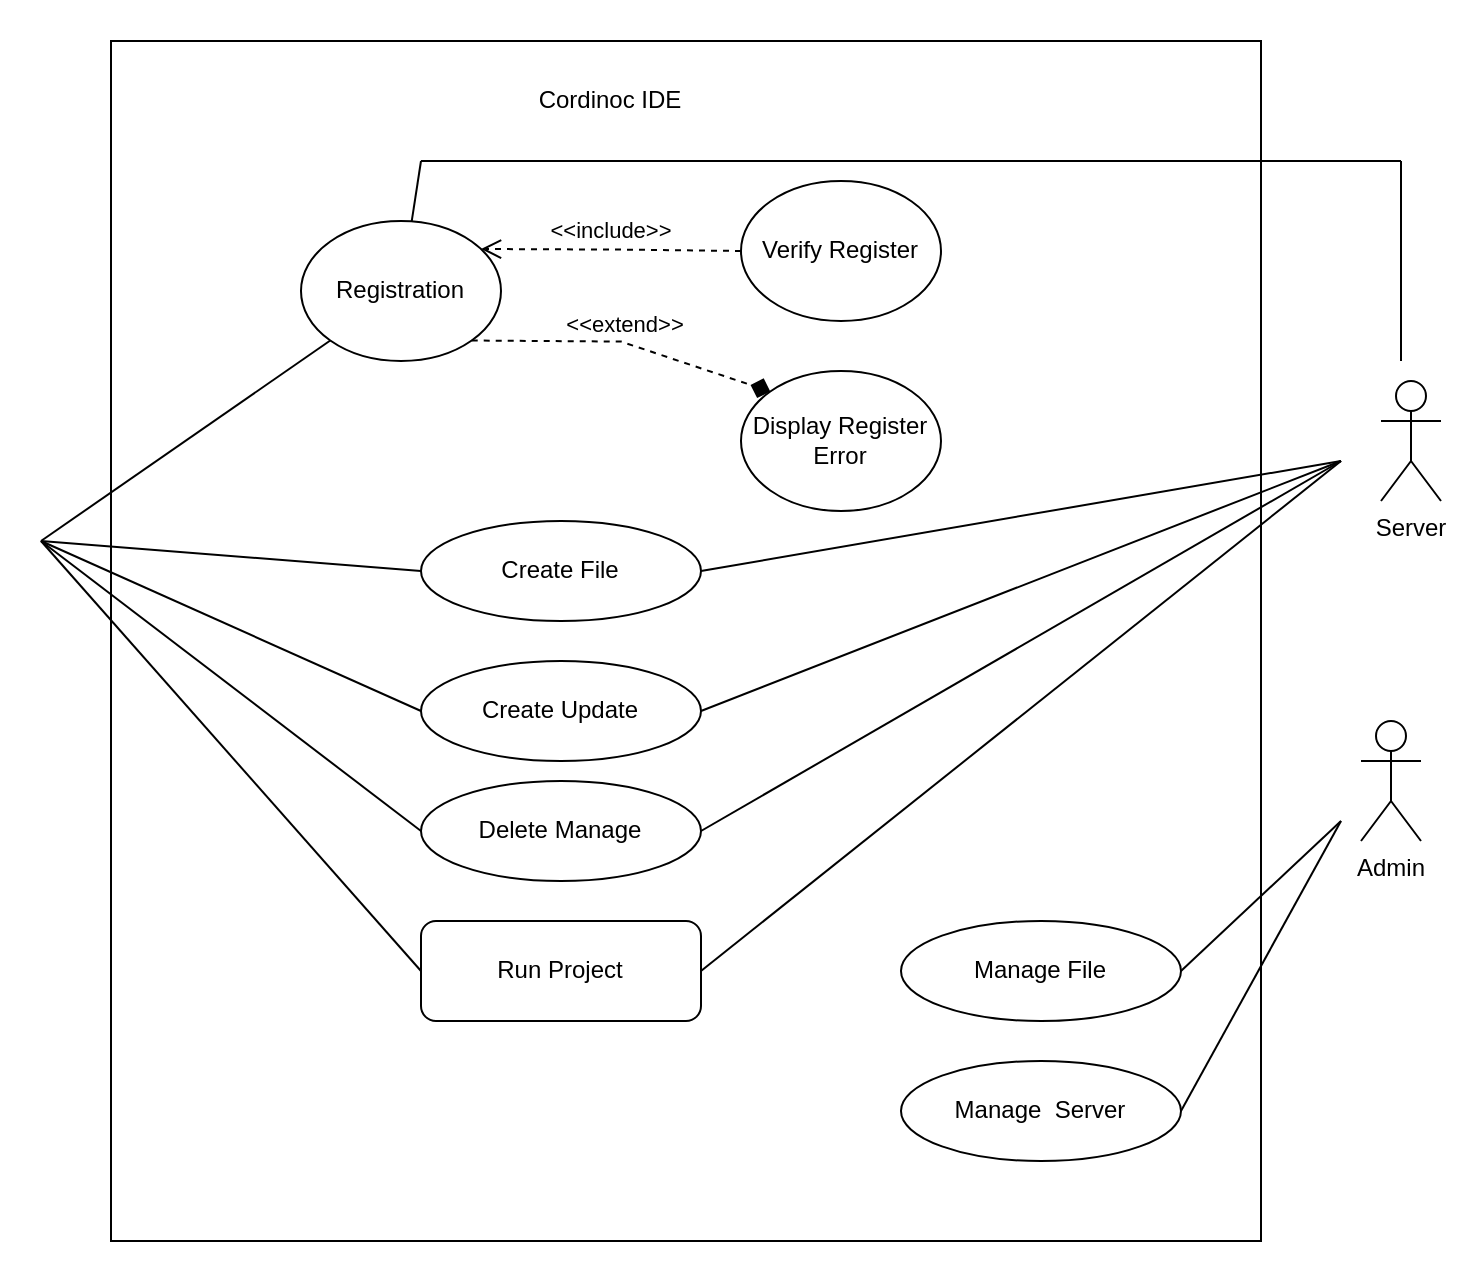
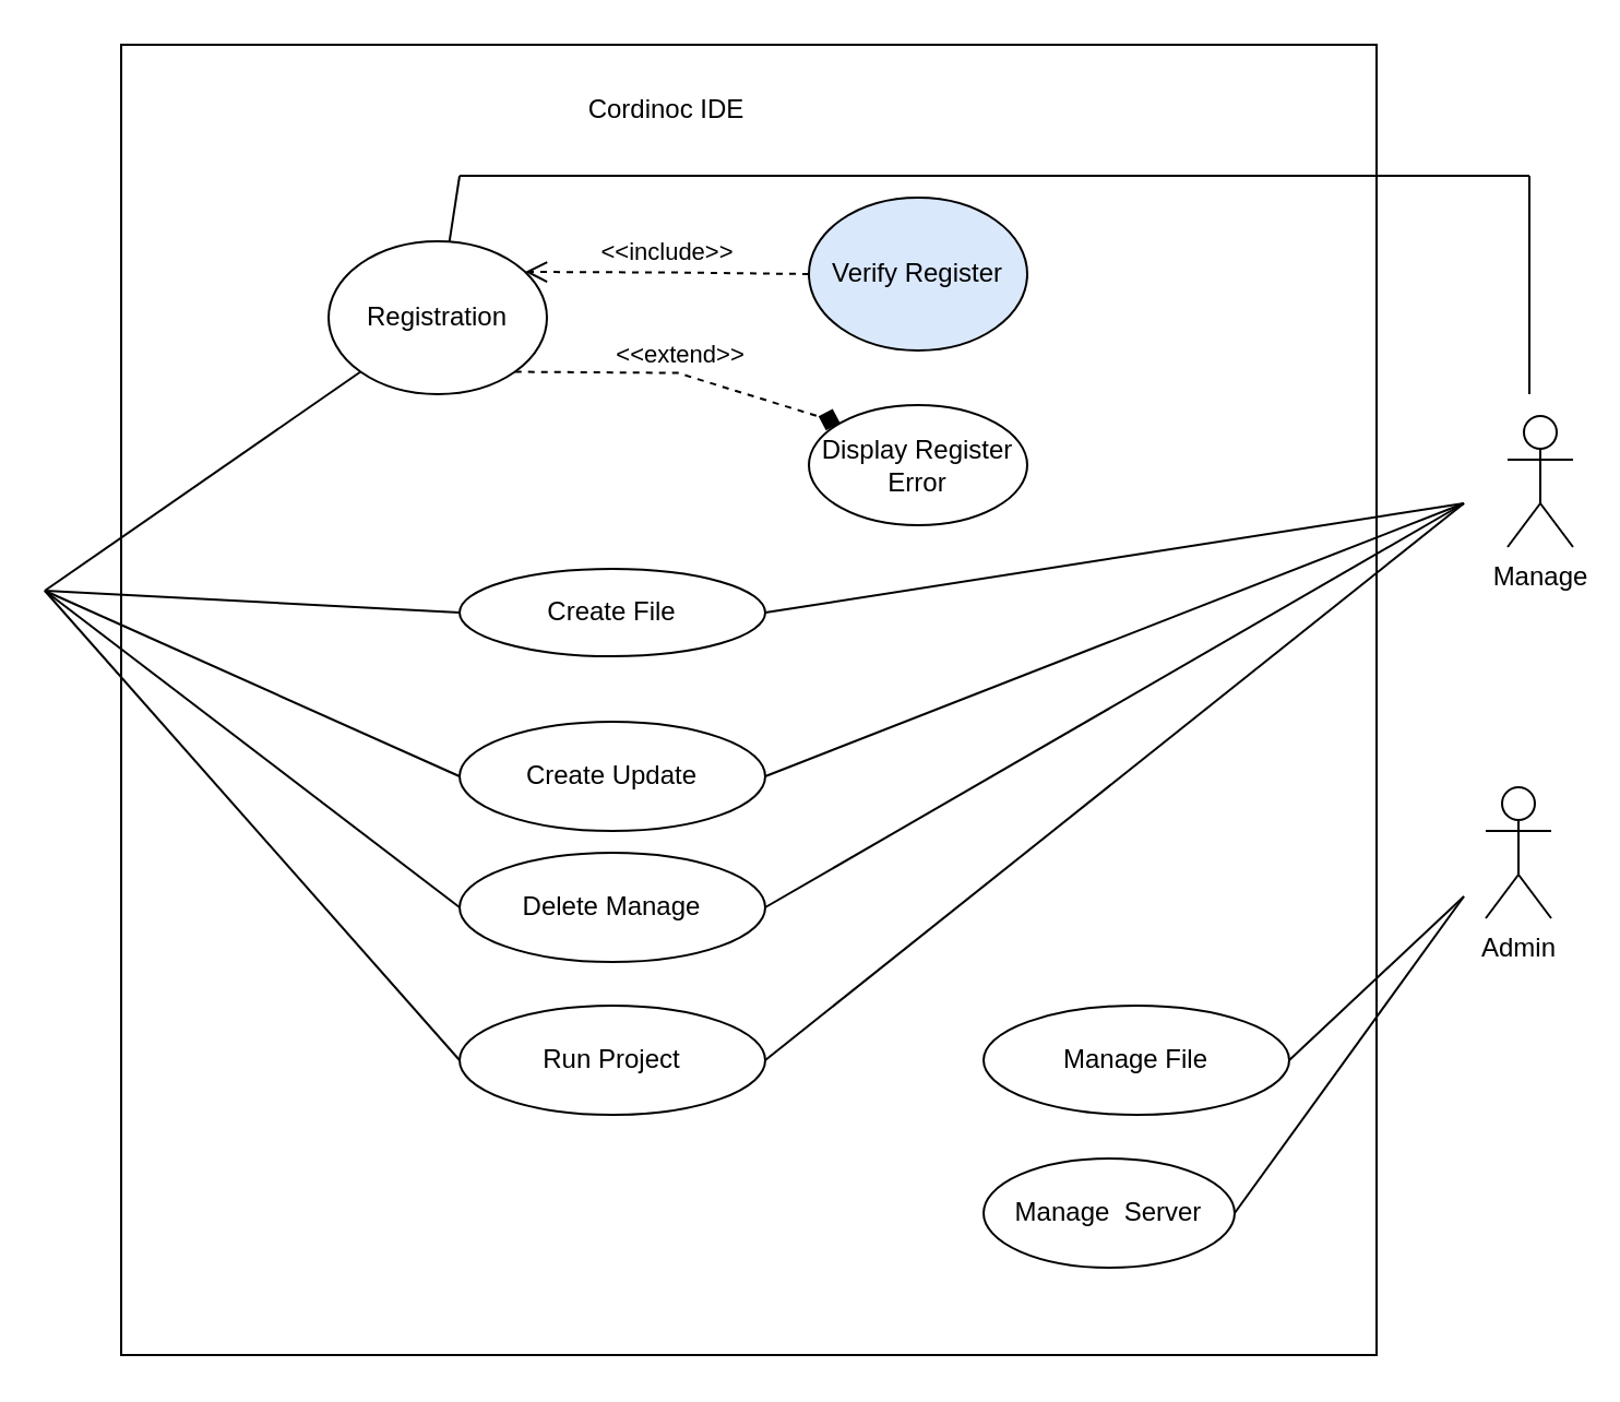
  <mxCell id="0" />
  <mxCell id="1" parent="0" />
- <mxCell id="2" value="Server" style="shape=umlActor;verticalLabelPosition=bottom;verticalAlign=top;html=1;" parent="1" vertex="1"><mxGeometry x="690" y="190" width="30" height="60" as="geometry" /></mxCell>
+ <mxCell id="2" value="Manage" style="shape=umlActor;verticalLabelPosition=bottom;verticalAlign=top;html=1;" parent="1" vertex="1"><mxGeometry x="690" y="190" width="30" height="60" as="geometry" /></mxCell>
  <mxCell id="3" value="" style="html=1;" parent="1" vertex="1"><mxGeometry x="55" y="20" width="575" height="600" as="geometry" /></mxCell>
  <mxCell id="4" value="Registration" style="ellipse;whiteSpace=wrap;html=1;" parent="1" vertex="1"><mxGeometry x="150" y="110" width="100" height="70" as="geometry" /></mxCell>
  <mxCell id="5" value="Create Update" style="ellipse;whiteSpace=wrap;html=1;" parent="1" vertex="1"><mxGeometry x="210" y="330" width="140" height="50" as="geometry" /></mxCell>
  <mxCell id="6" value="Delete Manage" style="ellipse;whiteSpace=wrap;html=1;" parent="1" vertex="1"><mxGeometry x="210" y="390" width="140" height="50" as="geometry" /></mxCell>
- <mxCell id="7" value="Create File" style="ellipse;whiteSpace=wrap;html=1;" parent="1" vertex="1"><mxGeometry x="210" y="260" width="140" height="50" as="geometry" /></mxCell>
- <mxCell id="8" value="Verify Register" style="ellipse;whiteSpace=wrap;html=1;" parent="1" vertex="1"><mxGeometry x="370" y="90" width="100" height="70" as="geometry" /></mxCell>
- <mxCell id="9" value="Display Register Error" style="ellipse;whiteSpace=wrap;html=1;" parent="1" vertex="1"><mxGeometry x="370" y="185" width="100" height="70" as="geometry" /></mxCell>
- <mxCell id="10" value="Run Project" style="whiteSpace=wrap;html=1;rounded=1;" parent="1" vertex="1"><mxGeometry x="210" y="460" width="140" height="50" as="geometry" /></mxCell>
+ <mxCell id="7" value="Create File" style="ellipse;whiteSpace=wrap;html=1;" parent="1" vertex="1"><mxGeometry x="210" y="260" width="140" height="40" as="geometry" /></mxCell>
+ <mxCell id="8" value="Verify Register" style="ellipse;whiteSpace=wrap;html=1;fillColor=#dae8fc;" parent="1" vertex="1"><mxGeometry x="370" y="90" width="100" height="70" as="geometry" /></mxCell>
+ <mxCell id="9" value="Display Register Error" style="ellipse;whiteSpace=wrap;html=1;" parent="1" vertex="1"><mxGeometry x="370" y="185" width="100" height="55" as="geometry" /></mxCell>
+ <mxCell id="10" value="Run Project" style="ellipse;whiteSpace=wrap;html=1;" parent="1" vertex="1"><mxGeometry x="210" y="460" width="140" height="50" as="geometry" /></mxCell>
  <mxCell id="11" value="Manage File" style="ellipse;whiteSpace=wrap;html=1;" parent="1" vertex="1"><mxGeometry x="450" y="460" width="140" height="50" as="geometry" /></mxCell>
  <mxCell id="12" value="Admin" style="shape=umlActor;verticalLabelPosition=bottom;verticalAlign=top;html=1;" parent="1" vertex="1"><mxGeometry x="680" y="360" width="30" height="60" as="geometry" /></mxCell>
  <mxCell id="13" value="&amp;lt;&amp;lt;include&amp;gt;&amp;gt;" style="html=1;verticalAlign=bottom;endArrow=open;dashed=1;endSize=8;rounded=0;exitX=0;exitY=0.5;exitDx=0;exitDy=0;" parent="1" source="8" edge="1"><mxGeometry relative="1" as="geometry"><mxPoint x="350" y="124.29" as="sourcePoint" /><mxPoint x="240" y="124" as="targetPoint" /><Array as="points"><mxPoint x="310" y="124.29" /></Array></mxGeometry></mxCell>
  <mxCell id="14" value="&amp;lt;&amp;lt;extend&amp;gt;&amp;gt;" style="html=1;verticalAlign=bottom;endArrow=diamond;dashed=1;endSize=8;rounded=0;exitX=1;exitY=1;exitDx=0;exitDy=0;entryX=0;entryY=0;entryDx=0;entryDy=0;" parent="1" source="4" target="9" edge="1"><mxGeometry relative="1" as="geometry"><mxPoint x="370" y="171" as="sourcePoint" /><mxPoint x="240" y="170" as="targetPoint" /><Array as="points"><mxPoint x="310" y="170.29" /></Array></mxGeometry></mxCell>
  <mxCell id="15" value="" style="endArrow=none;html=1;rounded=0;entryX=0;entryY=1;entryDx=0;entryDy=0;" parent="1" target="4" edge="1"><mxGeometry width="50" height="50" relative="1" as="geometry"><mxPoint x="20" y="270" as="sourcePoint" /><mxPoint x="410" y="250" as="targetPoint" /></mxGeometry></mxCell>
  <mxCell id="16" value="" style="endArrow=none;html=1;rounded=0;entryX=0;entryY=0.5;entryDx=0;entryDy=0;" parent="1" target="7" edge="1"><mxGeometry width="50" height="50" relative="1" as="geometry"><mxPoint x="20" y="270" as="sourcePoint" /><mxPoint x="174.282" y="179.492" as="targetPoint" /></mxGeometry></mxCell>
  <mxCell id="17" value="" style="endArrow=none;html=1;rounded=0;entryX=0;entryY=0.5;entryDx=0;entryDy=0;" parent="1" target="5" edge="1"><mxGeometry width="50" height="50" relative="1" as="geometry"><mxPoint x="20" y="270" as="sourcePoint" /><mxPoint x="230" y="315" as="targetPoint" /></mxGeometry></mxCell>
  <mxCell id="18" value="" style="endArrow=none;html=1;rounded=0;entryX=0;entryY=0.5;entryDx=0;entryDy=0;" parent="1" target="6" edge="1"><mxGeometry width="50" height="50" relative="1" as="geometry"><mxPoint x="20" y="270" as="sourcePoint" /><mxPoint x="230" y="385" as="targetPoint" /></mxGeometry></mxCell>
  <mxCell id="19" value="" style="endArrow=none;html=1;rounded=0;entryX=0;entryY=0.5;entryDx=0;entryDy=0;" parent="1" target="10" edge="1"><mxGeometry width="50" height="50" relative="1" as="geometry"><mxPoint x="20" y="270" as="sourcePoint" /><mxPoint x="220" y="425" as="targetPoint" /></mxGeometry></mxCell>
- <mxCell id="20" value="Manage&amp;nbsp; Server" style="ellipse;whiteSpace=wrap;html=1;" parent="1" vertex="1"><mxGeometry x="450" y="530" width="140" height="50" as="geometry" /></mxCell>
+ <mxCell id="20" value="Manage&amp;nbsp; Server" style="ellipse;whiteSpace=wrap;html=1;" parent="1" vertex="1"><mxGeometry x="450" y="530" width="115" height="50" as="geometry" /></mxCell>
  <mxCell id="21" value="" style="endArrow=none;html=1;rounded=0;exitX=1;exitY=0.5;exitDx=0;exitDy=0;" parent="1" source="11" edge="1"><mxGeometry width="50" height="50" relative="1" as="geometry"><mxPoint x="360" y="300" as="sourcePoint" /><mxPoint x="670" y="410" as="targetPoint" /></mxGeometry></mxCell>
  <mxCell id="22" value="" style="endArrow=none;html=1;rounded=0;exitX=1;exitY=0.5;exitDx=0;exitDy=0;" parent="1" source="20" edge="1"><mxGeometry width="50" height="50" relative="1" as="geometry"><mxPoint x="590" y="345" as="sourcePoint" /><mxPoint x="670" y="410" as="targetPoint" /></mxGeometry></mxCell>
  <mxCell id="23" value="" style="endArrow=none;html=1;rounded=0;exitX=1;exitY=0.5;exitDx=0;exitDy=0;" parent="1" source="7" edge="1"><mxGeometry width="50" height="50" relative="1" as="geometry"><mxPoint x="360" y="300" as="sourcePoint" /><mxPoint x="670" y="230" as="targetPoint" /></mxGeometry></mxCell>
  <mxCell id="24" value="" style="endArrow=none;html=1;rounded=0;exitX=1;exitY=0.5;exitDx=0;exitDy=0;" parent="1" source="5" edge="1"><mxGeometry width="50" height="50" relative="1" as="geometry"><mxPoint x="360" y="295" as="sourcePoint" /><mxPoint x="670" y="230" as="targetPoint" /></mxGeometry></mxCell>
  <mxCell id="25" value="" style="endArrow=none;html=1;rounded=0;exitX=1;exitY=0.5;exitDx=0;exitDy=0;" parent="1" source="6" edge="1"><mxGeometry width="50" height="50" relative="1" as="geometry"><mxPoint x="360" y="365" as="sourcePoint" /><mxPoint x="670" y="230" as="targetPoint" /></mxGeometry></mxCell>
  <mxCell id="26" value="" style="endArrow=none;html=1;rounded=0;exitX=1;exitY=0.5;exitDx=0;exitDy=0;" parent="1" source="10" edge="1"><mxGeometry width="50" height="50" relative="1" as="geometry"><mxPoint x="360" y="300" as="sourcePoint" /><mxPoint x="670" y="230" as="targetPoint" /></mxGeometry></mxCell>
  <mxCell id="27" value="" style="endArrow=none;html=1;rounded=0;" parent="1" edge="1"><mxGeometry width="50" height="50" relative="1" as="geometry"><mxPoint x="210" y="80" as="sourcePoint" /><mxPoint x="700" y="80" as="targetPoint" /></mxGeometry></mxCell>
  <mxCell id="28" value="" style="endArrow=none;html=1;rounded=0;" parent="1" source="4" edge="1"><mxGeometry width="50" height="50" relative="1" as="geometry"><mxPoint x="360" y="300" as="sourcePoint" /><mxPoint x="210" y="80" as="targetPoint" /></mxGeometry></mxCell>
  <mxCell id="29" value="" style="endArrow=none;html=1;rounded=0;" parent="1" edge="1"><mxGeometry width="50" height="50" relative="1" as="geometry"><mxPoint x="700" y="180" as="sourcePoint" /><mxPoint x="700" y="80" as="targetPoint" /></mxGeometry></mxCell>
  <mxCell id="30" value="Cordinoc IDE" style="text;html=1;strokeColor=none;fillColor=none;align=center;verticalAlign=middle;whiteSpace=wrap;rounded=0;" parent="1" vertex="1"><mxGeometry x="245" y="35" width="120" height="30" as="geometry" /></mxCell>
